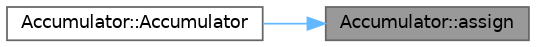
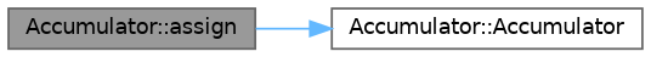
  digraph {
    rankdir=LR
    node [fontname=Helvetica fontsize=10 shape=box style=filled]
    n1 [color=gray40 fillcolor=grey60 fontcolor=black height=0.2 label="Accumulator::assign" width=0.4]
    n2 [color=grey40 fillcolor=white height=0.2 label="Accumulator::Accumulator" width=0.4]
-   n2 -> n1 [color=steelblue1 fontname=Helvetica fontsize=10 labelfontname=Helvetica labelfontsize=10 style=solid]
+   n1 -> n2 [color=steelblue1 fontname=Helvetica fontsize=10 labelfontname=Helvetica labelfontsize=10 style=solid]
  }
